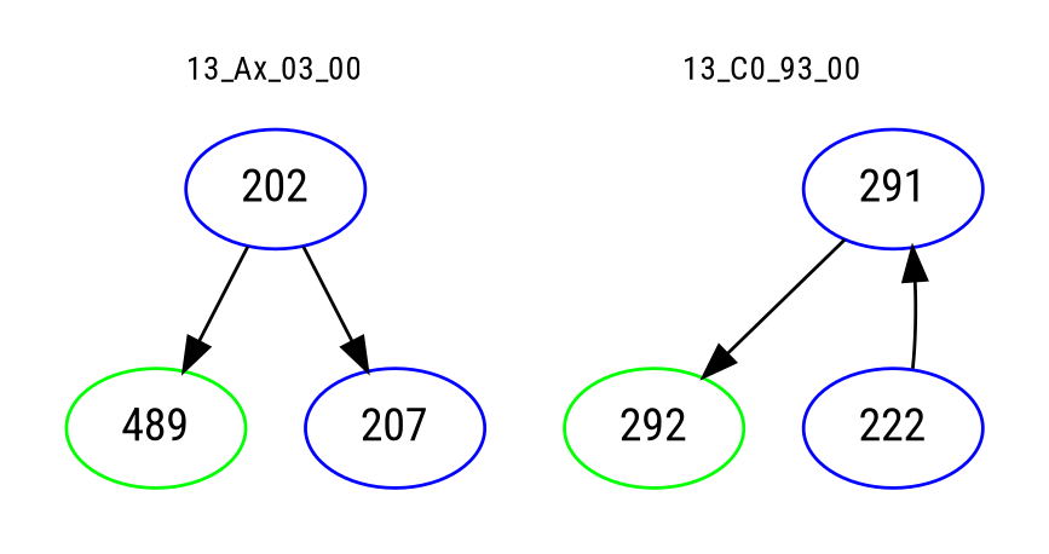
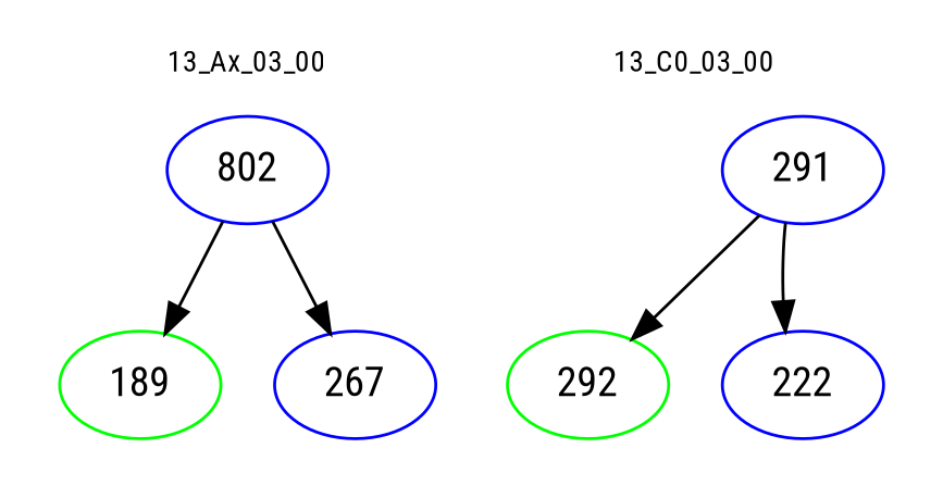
  digraph {
    fontname="Roboto Condensed"
    node [color=blue fontname="Roboto Condensed"]
    edge [color=black fontname="Roboto Condensed"]
-   n1 [label=202]
-   n2 [color=green label=489]
-   n3 [label=207]
+   n1 [label=802]
+   n2 [color=green label=189]
+   n3 [label=267]
    n4 [label=291]
    n5 [color=green label=292]
    n6 [label=222]
    subgraph cluster_1 {
      color=white
      fontsize=10
      label="13_Ax_03_00"
      n1
      n2
      n3
    }
    subgraph cluster_2 {
      color=white
      fontsize=10
-     label="13_C0_93_00"
+     label="13_C0_03_00"
      n4
      n5
      n6
    }
    n1 -> n2
    n1 -> n3
    n4 -> n5
-   n6 -> n4
+   n4 -> n6
  }
